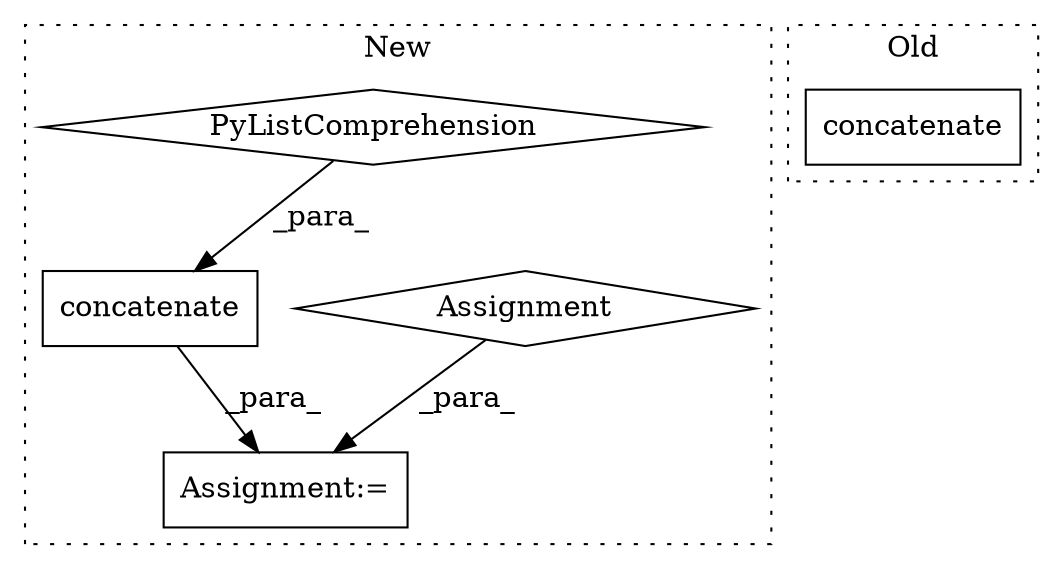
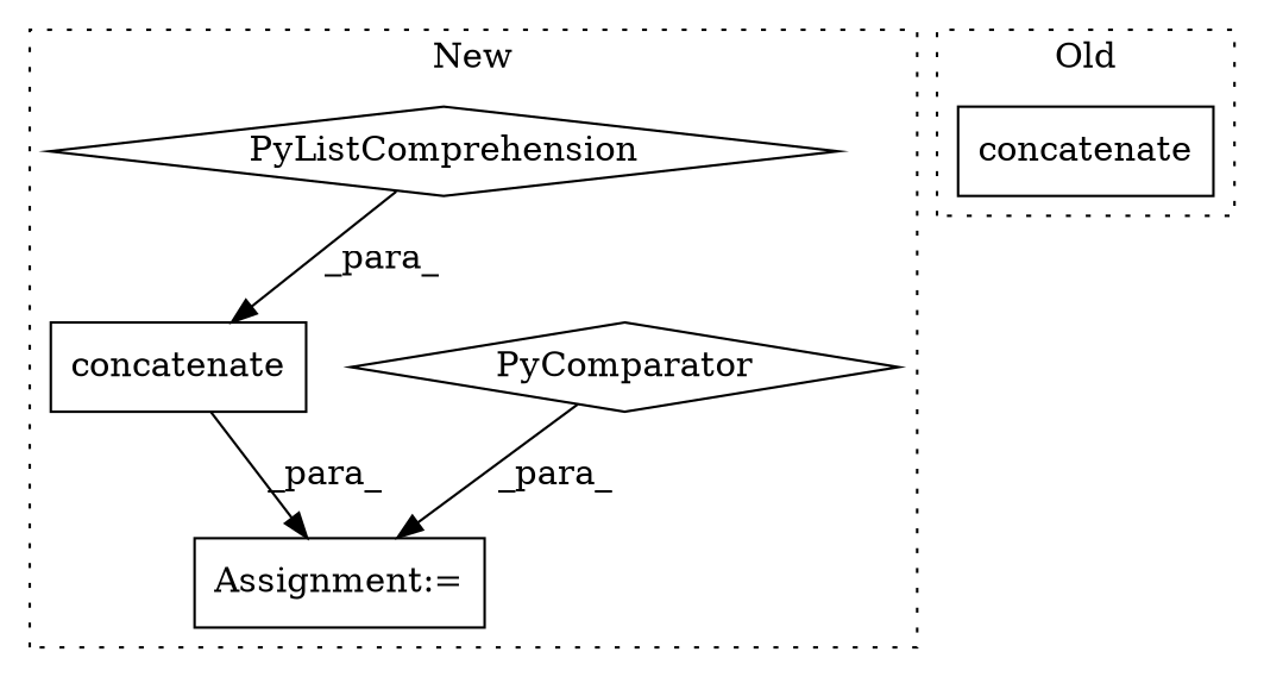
  digraph {
    node [a=32 l="12,1" shape=box]
-   n1 [a=113 l=29 label=Assignment s=2309 shape=diamond]
+   n1 [a=113 l=29 label=PyComparator s=2309 shape=diamond]
    n2 [a=109 l=172 label=PyListComprehension s=2174 shape=diamond]
    n3 [label=concatenate s="2350,2363"]
    n4 [a=7 l=1 label="Assignment:=" s=2349]
    n5 [label=concatenate s="2371,2388"]
    subgraph cluster_1 {
      label=New
      style=dotted
      n1
      n2
      n3
      n4
    }
    subgraph cluster_2 {
      label=Old
      style=dotted
      n5
    }
    n1 -> n4 [label=_para_]
    n2 -> n3 [label=_para_]
    n3 -> n4 [label=_para_]
  }
